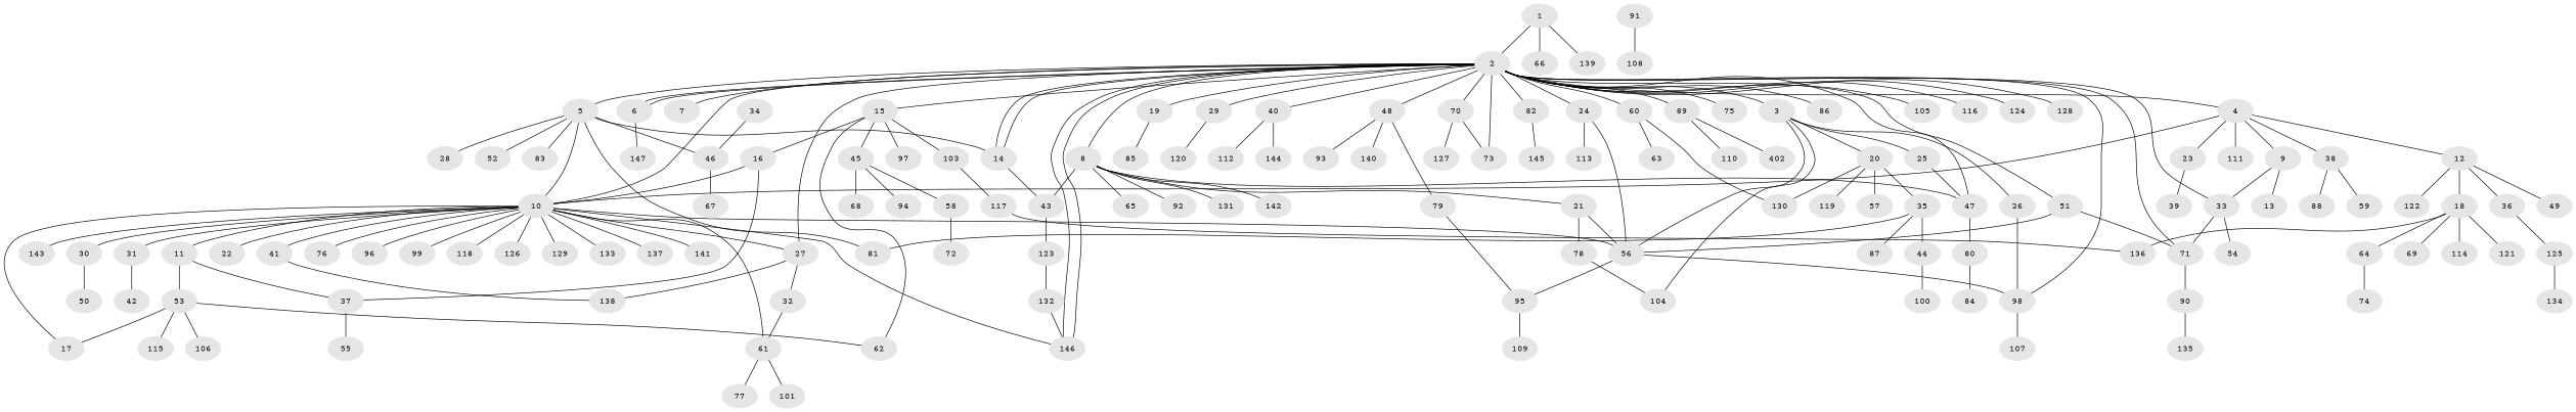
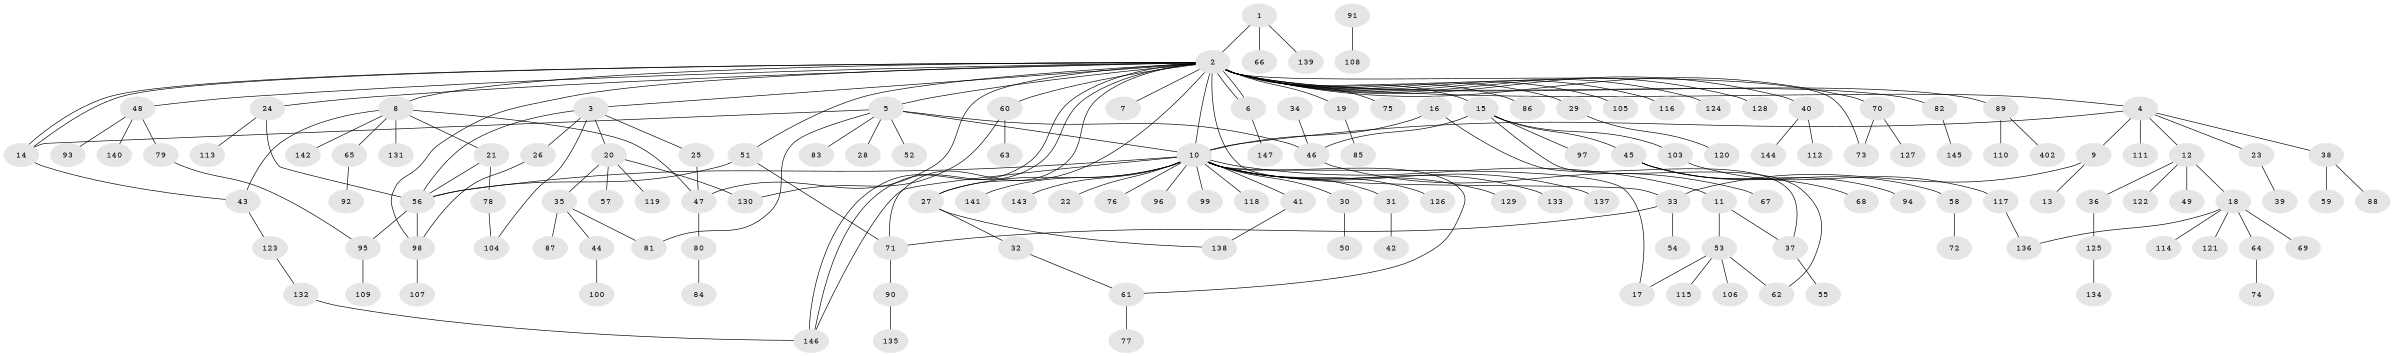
  graph {
    fontname="Courier Prime"
    node [color=gray90 fontname="Courier Prime" style=filled]
    edge [fontname="Courier Prime"]
    1
    2
    66
    139
    3
    4
    5
    6
    7
    8
    10
    14
    15
    19
    24
    27
    29
    33
    40
    47
    48
    51
    60
    70
    71
    73
    75
    82
    86
    89
    98
    105
    116
    124
    128
    146
    20
    25
    26
    56
    104
    9
    12
    23
    38
    111
    28
    52
    81
    83
    46
    147
    21
    43
    65
    92
    131
    142
    11
    17
    22
    30
    31
    41
    61
    76
    96
    99
    118
    126
    129
    133
    137
    141
    143
    16
    45
    62
    97
    103
    85
    113
    32
    138
    120
    54
    112
    144
    80
    79
    93
    140
    130
    63
    127
    90
    145
    n98 [label=402]
    110
    107
    35
    57
    119
    95
    13
    18
    36
    49
    122
    39
    59
    88
    34
    78
    123
    37
    53
    50
    42
    77
-   101
    55
    106
    115
    64
    69
    114
    121
    136
    125
    58
    68
    94
    117
    74
    44
    87
    67
    100
    134
    132
    72
    84
    91
    108
    109
    135
    1 -- 2
    1 -- 66
    1 -- 139
    2 -- 3
    2 -- 4
    2 -- 5
    2 -- 6
    2 -- 6
    2 -- 7
    2 -- 8
    2 -- 10
    2 -- 14
    2 -- 14
    2 -- 15
    2 -- 19
    2 -- 24
    2 -- 27
    2 -- 29
    2 -- 33
    2 -- 40
    2 -- 47
    2 -- 48
    2 -- 51
    2 -- 60
    2 -- 70
    2 -- 71
    2 -- 73
    2 -- 75
    2 -- 82
    2 -- 86
    2 -- 89
    2 -- 98
    2 -- 105
    2 -- 116
    2 -- 124
    2 -- 128
    2 -- 146
    2 -- 146
    3 -- 20
    3 -- 25
    3 -- 26
    3 -- 56
    3 -- 104
    4 -- 10
    4 -- 9
    4 -- 12
    4 -- 23
    4 -- 38
    4 -- 111
    5 -- 10
    5 -- 14
    5 -- 28
    5 -- 52
    5 -- 81
    5 -- 83
    5 -- 46
    6 -- 147
    8 -- 47
    8 -- 21
    8 -- 43
    8 -- 65
-   8 -- 92
+   65 -- 92
    8 -- 131
    8 -- 142
    10 -- 27
    10 -- 146
    10 -- 56
    10 -- 11
    10 -- 17
    10 -- 22
    10 -- 30
    10 -- 31
    10 -- 41
    10 -- 61
    10 -- 76
    10 -- 96
    10 -- 99
    10 -- 118
    10 -- 126
    10 -- 129
    10 -- 133
    10 -- 137
    10 -- 141
    10 -- 143
    14 -- 43
-   15 -- 16
+   15 -- 46
    15 -- 45
    15 -- 62
    15 -- 97
    15 -- 103
    19 -- 85
    24 -- 56
    24 -- 113
    27 -- 32
    27 -- 138
    29 -- 120
    33 -- 71
    33 -- 54
    40 -- 112
    40 -- 144
    47 -- 80
    48 -- 79
    48 -- 93
    48 -- 140
    51 -- 71
    51 -- 56
    60 -- 130
    60 -- 63
    70 -- 73
    70 -- 127
    71 -- 90
    82 -- 145
    89 -- n98
    89 -- 110
    98 -- 107
    20 -- 130
    20 -- 35
    20 -- 57
    20 -- 119
    25 -- 47
    26 -- 98
    56 -- 98
    56 -- 95
    9 -- 33
    9 -- 13
    12 -- 18
    12 -- 36
    12 -- 49
    12 -- 122
    23 -- 39
    38 -- 59
    38 -- 88
    46 -- 67
    21 -- 56
    21 -- 78
    43 -- 123
    11 -- 37
    11 -- 53
    30 -- 50
    31 -- 42
    41 -- 138
    61 -- 77
-   61 -- 101
    16 -- 10
    16 -- 37
    45 -- 58
    45 -- 68
    45 -- 94
    103 -- 117
    32 -- 61
    80 -- 84
    79 -- 95
    90 -- 135
    35 -- 81
    35 -- 44
    35 -- 87
    95 -- 109
    18 -- 64
    18 -- 69
    18 -- 114
    18 -- 121
    18 -- 136
    36 -- 125
    34 -- 46
    78 -- 104
    123 -- 132
    37 -- 55
    53 -- 17
    53 -- 62
    53 -- 106
    53 -- 115
    64 -- 74
    125 -- 134
    58 -- 72
    117 -- 136
    44 -- 100
    132 -- 146
    91 -- 108
  }
